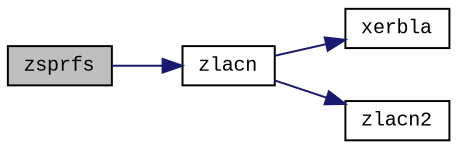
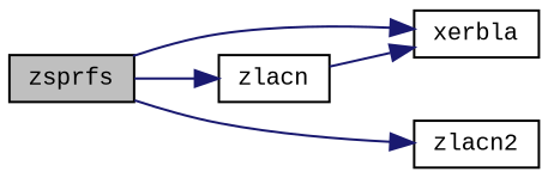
  digraph {
    fontname="Liberation Mono"
    rankdir=LR
    node [color=black fillcolor=white fontname="Liberation Mono" fontsize=10 shape=record style=filled]
    edge [color=midnightblue fontname="Liberation Mono" fontsize=10 labelfontname=Helvetica labelfontsize=10 style=solid]
    n1 [fillcolor=grey75 fontcolor=black height=0.2 label=zsprfs width=0.4]
    n2 [height=0.2 label=xerbla width=0.4]
    n3 [height=0.2 label=zlacn2 width=0.4]
    n4 [height=0.2 label=zlacn width=0.4]
-   n4 -> n3
+   n1 -> n2
+   n1 -> n3
    n1 -> n4
    n4 -> n2
  }
